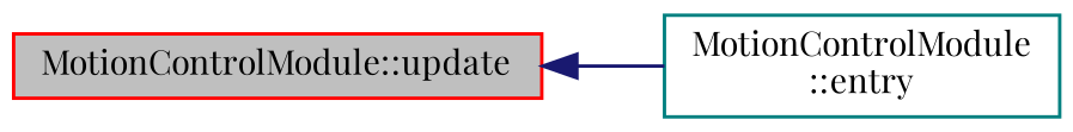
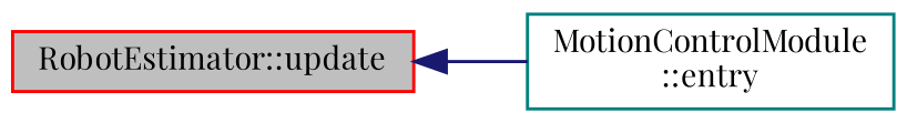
  digraph {
    rankdir=LR
    fontname="Playfair Display"
    node [fontname="Playfair Display" fontsize=10 shape=record style=filled]
-   n1 [color=red fillcolor=grey75 fontcolor=black height=0.2 label="MotionControlModule::update" width=0.4]
+   n1 [color=red fillcolor=grey75 fontcolor=black height=0.2 label="RobotEstimator::update" width=0.4]
    n2 [color=teal fillcolor=white height=0.2 label="MotionControlModule\l::entry" width=0.4]
    n1 -> n2 [color=midnightblue dir=back fontname="Playfair Display" fontsize=10 labelfontname=Helvetica labelfontsize=10 style=solid]
  }
